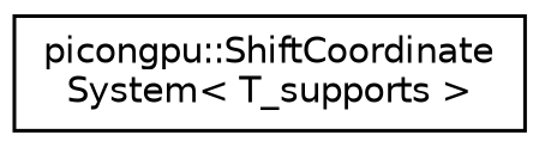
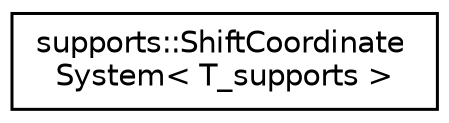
  digraph {
    rankdir=LR
-   n1 [color=black fillcolor=white fontname=Helvetica fontsize=10 height=0.2 label="picongpu::ShiftCoordinate\lSystem\< T_supports \>" shape=record style=filled width=0.4]
+   n1 [color=black fillcolor=white fontname=Helvetica fontsize=10 height=0.2 label="supports::ShiftCoordinate\lSystem\< T_supports \>" shape=record style=filled width=0.4]
  }
